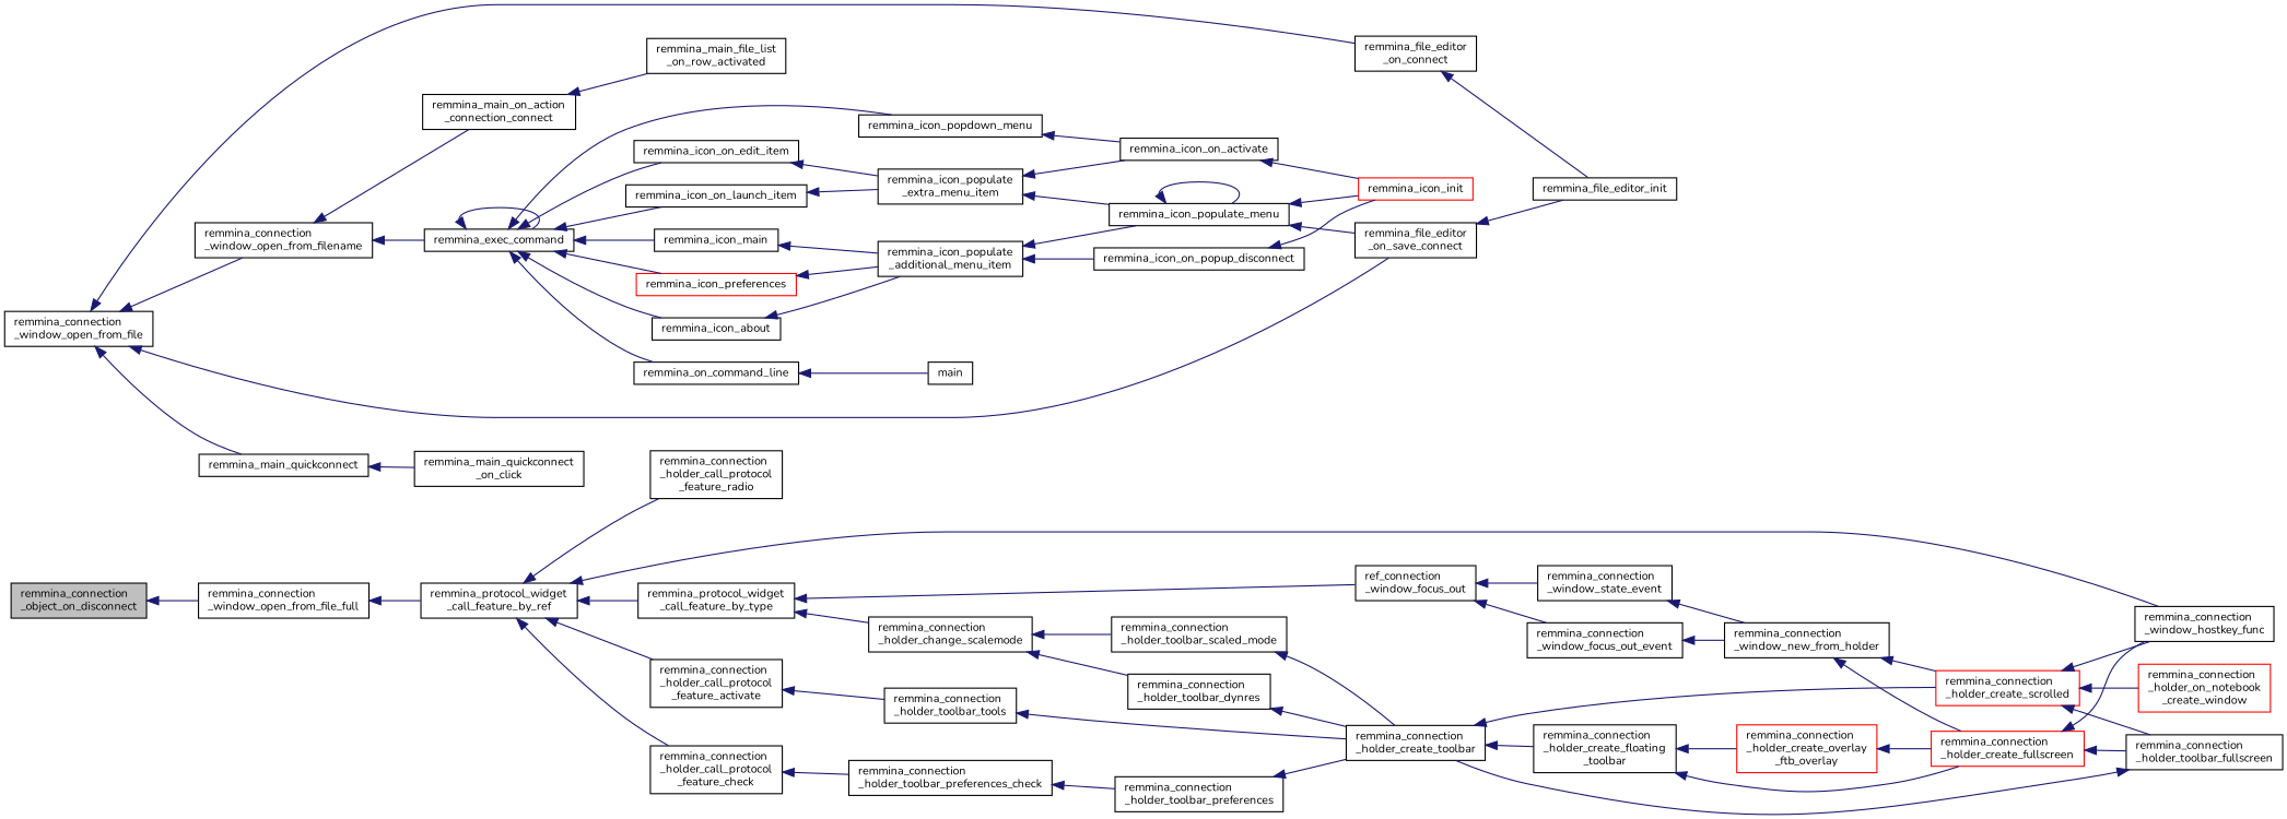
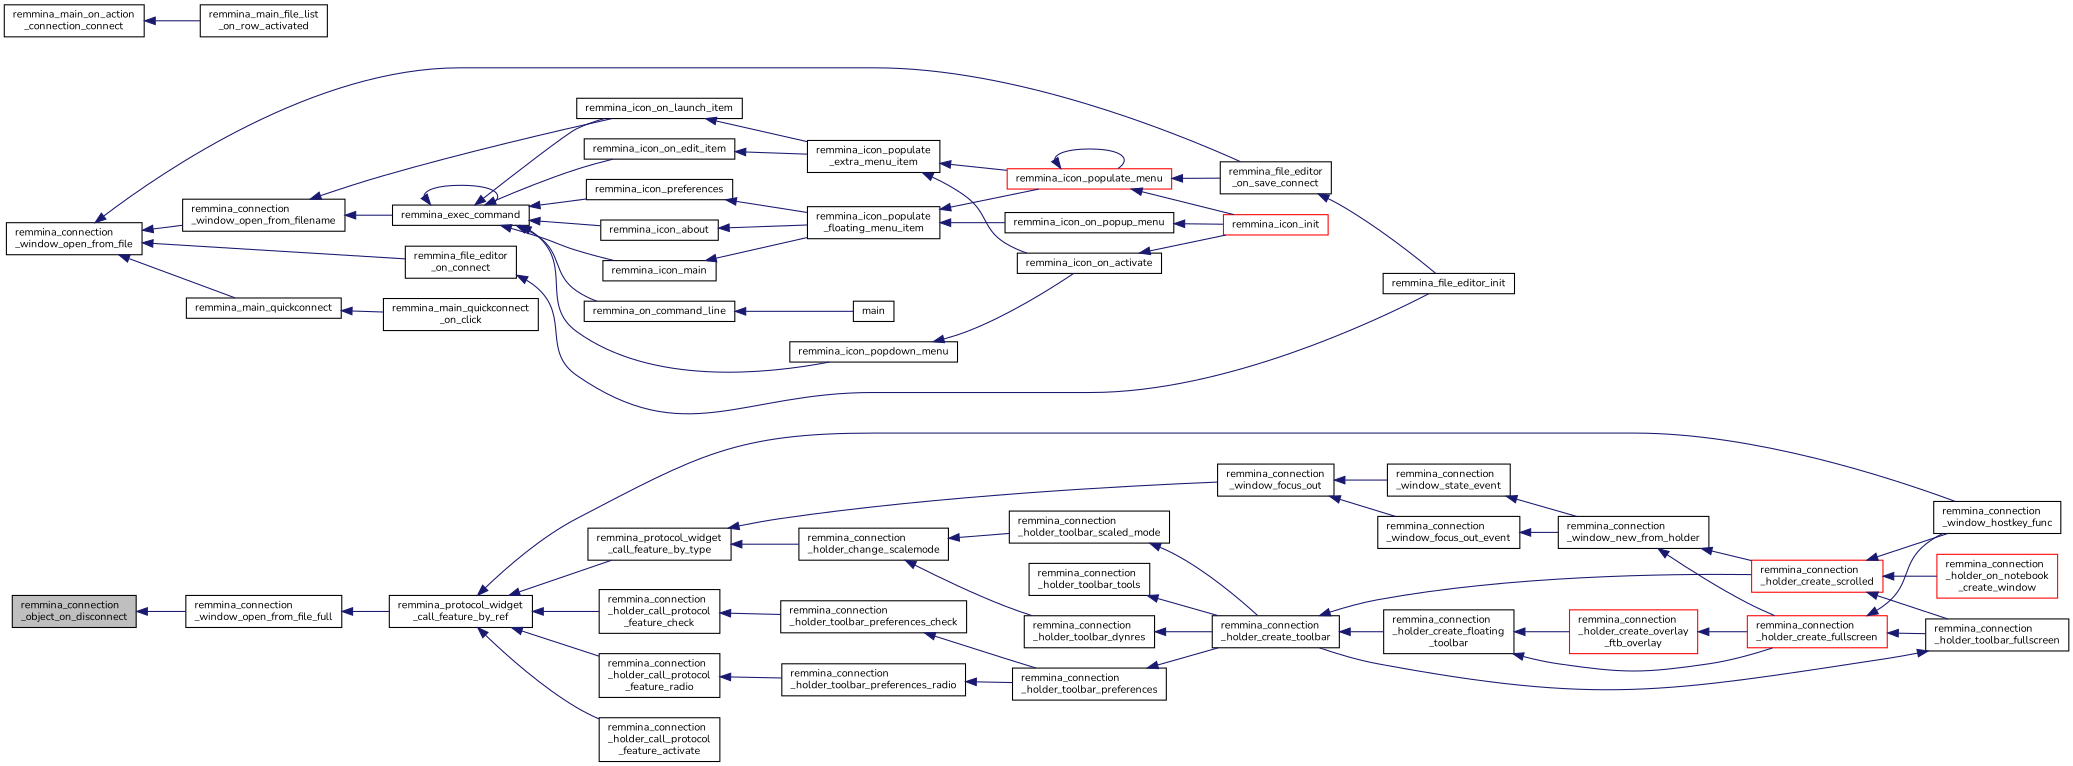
  digraph {
    fontname=Nunito
    rankdir=LR
    node [color=black fillcolor=white fontname=Nunito fontsize=10 shape=record style=filled]
    edge [color=midnightblue dir=back fontname=Nunito fontsize=10 labelfontname=Helvetica labelfontsize=10 style=solid]
    n1 [fillcolor=grey75 fontcolor=black height=0.2 label="remmina_connection\l_object_on_disconnect" width=0.4]
    n2 [height=0.2 label="remmina_connection\l_window_open_from_file_full" width=0.4]
    n3 [height=0.2 label="remmina_protocol_widget\l_call_feature_by_ref" width=0.4]
    n4 [height=0.2 label="remmina_connection\l_window_open_from_file" width=0.4]
    n5 [height=0.2 label="remmina_connection\l_window_open_from_filename" width=0.4]
    n6 [height=0.2 label="remmina_file_editor\l_on_save_connect" width=0.4]
    n7 [height=0.2 label="remmina_file_editor\l_on_connect" width=0.4]
    n8 [height=0.2 label=remmina_main_quickconnect width=0.4]
    n9 [height=0.2 label="remmina_connection\l_holder_call_protocol\l_feature_radio" width=0.4]
    n10 [height=0.2 label="remmina_connection\l_window_hostkey_func" width=0.4]
    n11 [height=0.2 label="remmina_connection\l_holder_call_protocol\l_feature_check" width=0.4]
    n12 [height=0.2 label="remmina_connection\l_holder_call_protocol\l_feature_activate" width=0.4]
    n13 [height=0.2 label="remmina_protocol_widget\l_call_feature_by_type" width=0.4]
    n14 [height=0.2 label=remmina_exec_command width=0.4]
    n15 [height=0.2 label="remmina_main_on_action\l_connection_connect" width=0.4]
    n16 [height=0.2 label=remmina_file_editor_init width=0.4]
    n17 [height=0.2 label="remmina_main_quickconnect\l_on_click" width=0.4]
    n18 [height=0.2 label=remmina_on_command_line width=0.4]
    n19 [height=0.2 label=remmina_icon_main width=0.4]
-   n20 [color=red height=0.2 label=remmina_icon_preferences width=0.4]
+   n20 [height=0.2 label=remmina_icon_preferences width=0.4]
    n21 [height=0.2 label=remmina_icon_about width=0.4]
    n22 [height=0.2 label=remmina_icon_on_launch_item width=0.4]
    n23 [height=0.2 label=remmina_icon_on_edit_item width=0.4]
    n24 [height=0.2 label=remmina_icon_popdown_menu width=0.4]
    n25 [height=0.2 label="remmina_main_file_list\l_on_row_activated" width=0.4]
    n26 [height=0.2 label=main width=0.4]
-   n27 [height=0.2 label="remmina_icon_populate\l_additional_menu_item" width=0.4]
+   n27 [height=0.2 label="remmina_icon_populate\l_floating_menu_item" width=0.4]
    n28 [height=0.2 label="remmina_icon_populate\l_extra_menu_item" width=0.4]
    n29 [height=0.2 label=remmina_icon_on_activate width=0.4]
-   n30 [height=0.2 label=remmina_icon_populate_menu width=0.4]
-   n31 [height=0.2 label=remmina_icon_on_popup_disconnect width=0.4]
+   n30 [color=red height=0.2 label=remmina_icon_populate_menu width=0.4]
+   n31 [height=0.2 label=remmina_icon_on_popup_menu width=0.4]
    n32 [color=red height=0.2 label=remmina_icon_init width=0.4]
+   n33 [height=0.2 label="remmina_connection\l_holder_toolbar_preferences_radio" width=0.4]
    n34 [height=0.2 label="remmina_connection\l_holder_toolbar_preferences_check" width=0.4]
    n35 [height=0.2 label="remmina_connection\l_holder_toolbar_tools" width=0.4]
    n36 [height=0.2 label="remmina_connection\l_holder_change_scalemode" width=0.4]
-   n37 [height=0.2 label="ref_connection\l_window_focus_out" width=0.4]
+   n37 [height=0.2 label="remmina_connection\l_window_focus_out" width=0.4]
    n38 [height=0.2 label="remmina_connection\l_holder_toolbar_preferences" width=0.4]
    n39 [height=0.2 label="remmina_connection\l_holder_create_toolbar" width=0.4]
    n40 [height=0.2 label="remmina_connection\l_holder_create_floating\l_toolbar" width=0.4]
    n41 [color=red height=0.2 label="remmina_connection\l_holder_create_scrolled" width=0.4]
    n42 [color=red height=0.2 label="remmina_connection\l_holder_create_overlay\l_ftb_overlay" width=0.4]
    n43 [color=red height=0.2 label="remmina_connection\l_holder_create_fullscreen" width=0.4]
    n44 [height=0.2 label="remmina_connection\l_holder_toolbar_fullscreen" width=0.4]
    n45 [color=red height=0.2 label="remmina_connection\l_holder_on_notebook\l_create_window" width=0.4]
    n46 [height=0.2 label="remmina_connection\l_holder_toolbar_dynres" width=0.4]
    n47 [height=0.2 label="remmina_connection\l_holder_toolbar_scaled_mode" width=0.4]
    n48 [height=0.2 label="remmina_connection\l_window_focus_out_event" width=0.4]
    n49 [height=0.2 label="remmina_connection\l_window_state_event" width=0.4]
    n50 [height=0.2 label="remmina_connection\l_window_new_from_holder" width=0.4]
    n1 -> n2
    n2 -> n3
    n3 -> n9
    n3 -> n10
    n3 -> n11
    n3 -> n12
    n3 -> n13
    n4 -> n5
    n4 -> n6
    n4 -> n7
    n4 -> n8
    n5 -> n14
-   n5 -> n15
+   n5 -> n22
    n6 -> n16
    n7 -> n16
    n8 -> n17
+   n9 -> n33
    n11 -> n34
-   n12 -> n35
    n13 -> n36
    n13 -> n37
    n14 -> n14
    n14 -> n18
    n14 -> n19
    n14 -> n20
    n14 -> n21
    n14 -> n22
    n14 -> n23
    n14 -> n24
    n15 -> n25
    n18 -> n26
    n19 -> n27
    n20 -> n27
    n21 -> n27
    n22 -> n28
    n23 -> n28
    n24 -> n29
    n27 -> n30
    n27 -> n31
    n28 -> n29
    n28 -> n30
    n29 -> n32
    n30 -> n6
    n30 -> n30
    n30 -> n32
    n31 -> n32
+   n33 -> n38
    n34 -> n38
    n35 -> n39
    n36 -> n46
    n36 -> n47
    n37 -> n48
    n37 -> n49
    n38 -> n39
    n39 -> n40
    n39 -> n41
    n40 -> n42
    n40 -> n43
    n41 -> n10
    n41 -> n44
    n41 -> n45
    n42 -> n43
    n43 -> n10
    n43 -> n44
    n44 -> n39
    n46 -> n39
    n47 -> n39
    n48 -> n50
    n49 -> n50
    n50 -> n41
    n50 -> n43
  }
